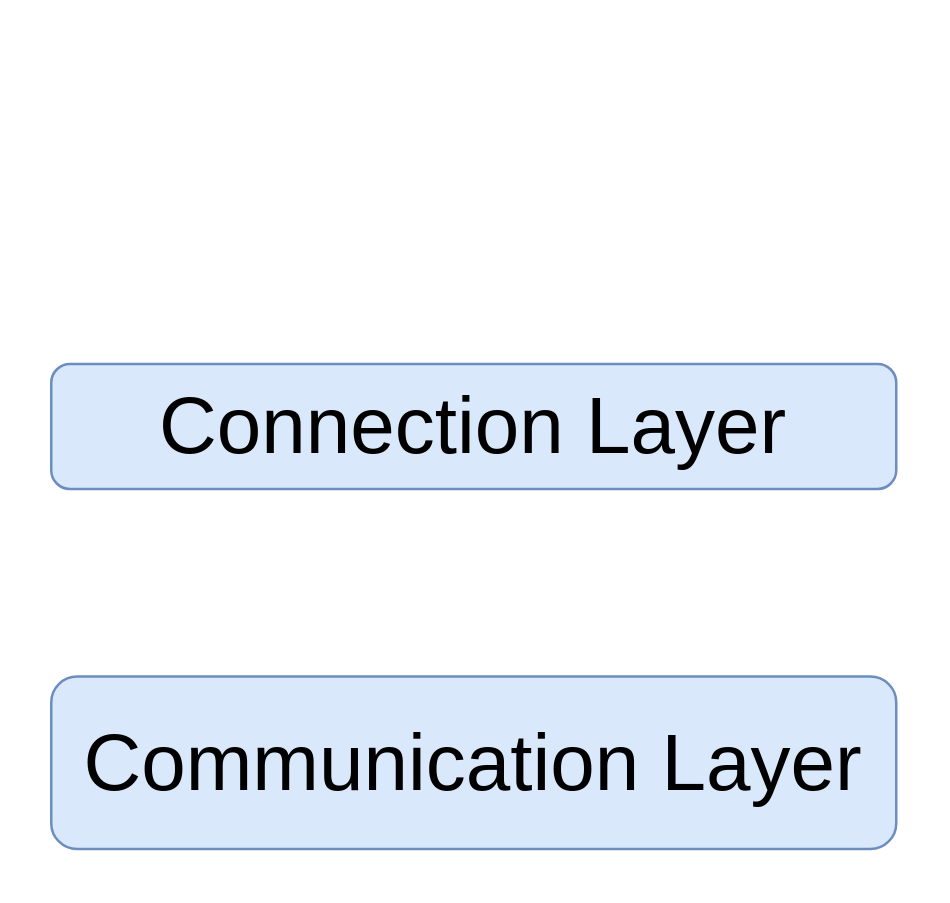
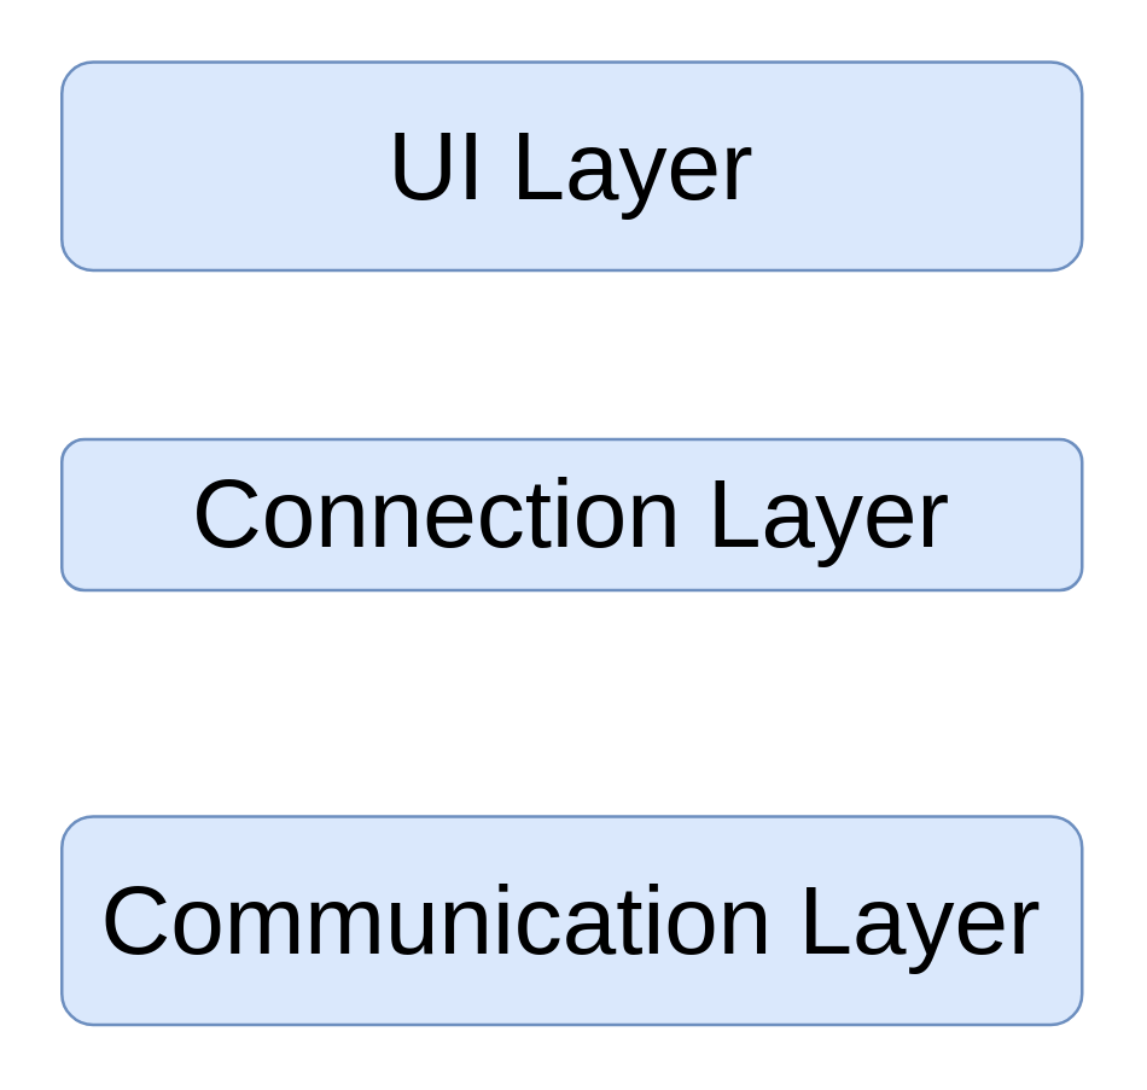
  <mxCell id="0" />
  <mxCell id="1" parent="0" />
+ <mxCell id="2" value="UI Layer" style="rounded=1;whiteSpace=wrap;html=1;fontSize=32;fillColor=#dae8fc;strokeColor=#6c8ebf;" parent="1" vertex="1"><mxGeometry x="20" y="20" width="338" height="69" as="geometry" /></mxCell>
  <mxCell id="3" value="Connection Layer" style="rounded=1;whiteSpace=wrap;html=1;fontSize=32;fillColor=#dae8fc;strokeColor=#6c8ebf;" parent="1" vertex="1"><mxGeometry x="20" y="145" width="338" height="50" as="geometry" /></mxCell>
  <mxCell id="4" value="Communication Layer" style="rounded=1;whiteSpace=wrap;html=1;fontSize=32;fillColor=#dae8fc;strokeColor=#6c8ebf;" parent="1" vertex="1"><mxGeometry x="20" y="270" width="338" height="69" as="geometry" /></mxCell>
